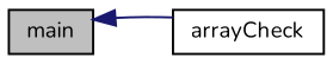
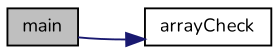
  digraph {
    rankdir=LR
    fontname=Nunito
    node [color=black fontname=Nunito fontsize=10 shape=record style=filled]
    n1 [fillcolor=grey75 fontcolor=black height=0.2 label=main width=0.4]
    n2 [fillcolor=white height=0.2 label=arrayCheck width=0.4]
-   n2 -> n1 [color=midnightblue fontname=Nunito fontsize=10 labelfontname=FreeSans labelfontsize=10 style=solid]
+   n1 -> n2 [color=midnightblue fontname=Nunito fontsize=10 labelfontname=FreeSans labelfontsize=10 style=solid]
  }
